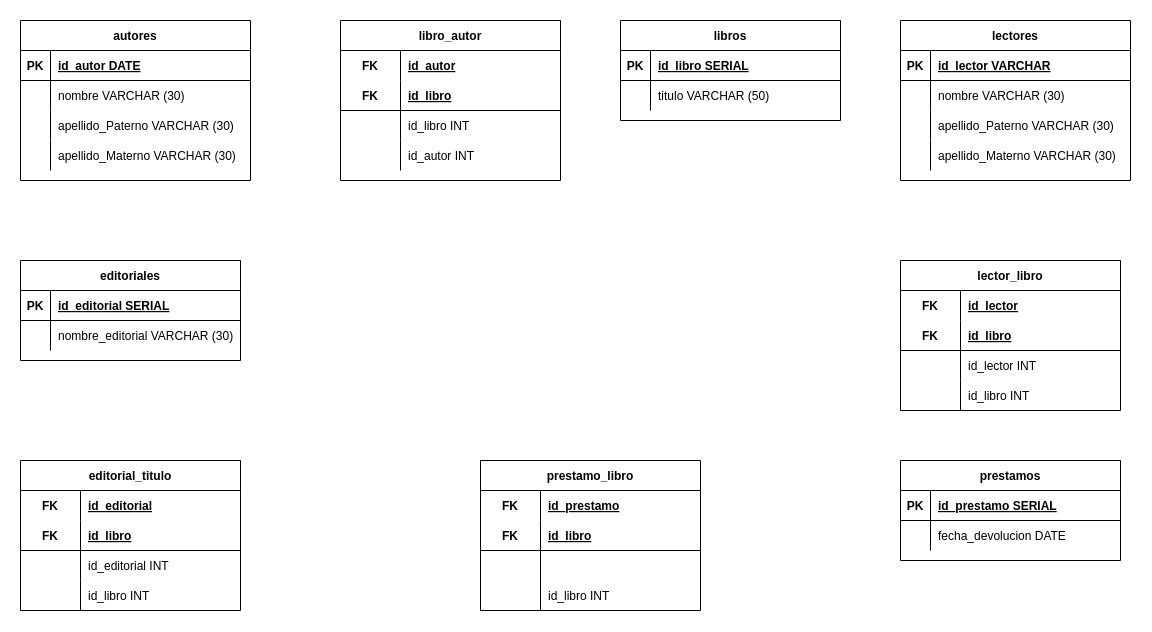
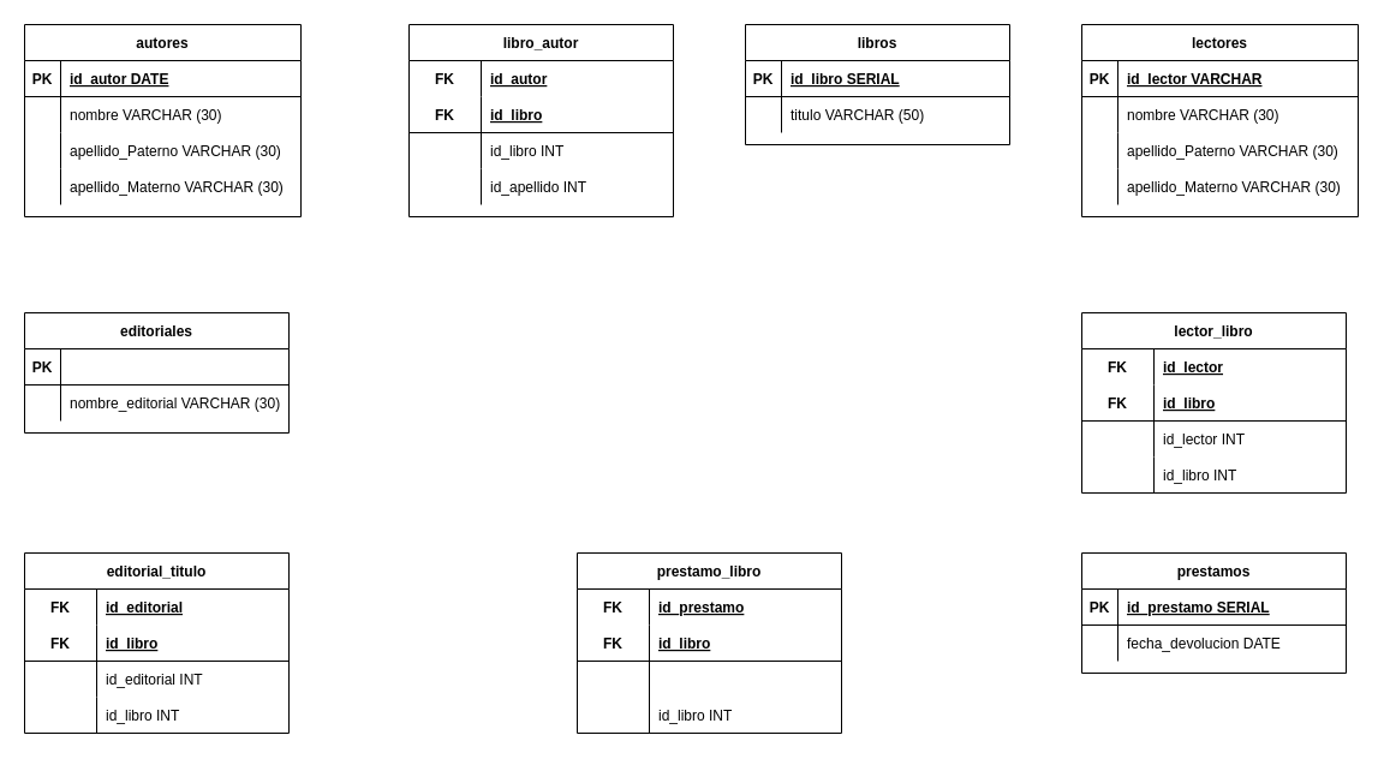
  <mxCell id="0" />
  <mxCell id="1" parent="0" />
  <mxCell id="2" value="autores" style="shape=table;startSize=30;container=1;collapsible=1;childLayout=tableLayout;fixedRows=1;rowLines=0;fontStyle=1;align=center;resizeLast=1;" vertex="1" parent="1"><mxGeometry x="20" y="20" width="230" height="160" as="geometry" /></mxCell>
  <mxCell id="3" value="" style="shape=partialRectangle;collapsible=0;dropTarget=0;pointerEvents=0;fillColor=none;top=0;left=0;bottom=1;right=0;points=[[0,0.5],[1,0.5]];portConstraint=eastwest;" vertex="1" parent="2"><mxGeometry y="30" width="230" height="30" as="geometry" /></mxCell>
  <mxCell id="4" value="PK" style="shape=partialRectangle;connectable=0;fillColor=none;top=0;left=0;bottom=0;right=0;fontStyle=1;overflow=hidden;" vertex="1" parent="3"><mxGeometry width="30" height="30" as="geometry" /></mxCell>
  <mxCell id="5" value="id_autor DATE" style="shape=partialRectangle;connectable=0;fillColor=none;top=0;left=0;bottom=0;right=0;align=left;spacingLeft=6;fontStyle=5;overflow=hidden;" vertex="1" parent="3"><mxGeometry x="30" width="200" height="30" as="geometry" /></mxCell>
  <mxCell id="6" value="" style="shape=partialRectangle;collapsible=0;dropTarget=0;pointerEvents=0;fillColor=none;top=0;left=0;bottom=0;right=0;points=[[0,0.5],[1,0.5]];portConstraint=eastwest;" vertex="1" parent="2"><mxGeometry y="60" width="230" height="30" as="geometry" /></mxCell>
  <mxCell id="7" value="" style="shape=partialRectangle;connectable=0;fillColor=none;top=0;left=0;bottom=0;right=0;editable=1;overflow=hidden;" vertex="1" parent="6"><mxGeometry width="30" height="30" as="geometry" /></mxCell>
  <mxCell id="8" value="nombre VARCHAR (30)" style="shape=partialRectangle;connectable=0;fillColor=none;top=0;left=0;bottom=0;right=0;align=left;spacingLeft=6;overflow=hidden;" vertex="1" parent="6"><mxGeometry x="30" width="200" height="30" as="geometry" /></mxCell>
  <mxCell id="9" value="" style="shape=partialRectangle;collapsible=0;dropTarget=0;pointerEvents=0;fillColor=none;top=0;left=0;bottom=0;right=0;points=[[0,0.5],[1,0.5]];portConstraint=eastwest;" vertex="1" parent="2"><mxGeometry y="90" width="230" height="30" as="geometry" /></mxCell>
  <mxCell id="10" value="" style="shape=partialRectangle;connectable=0;fillColor=none;top=0;left=0;bottom=0;right=0;editable=1;overflow=hidden;" vertex="1" parent="9"><mxGeometry width="30" height="30" as="geometry" /></mxCell>
  <mxCell id="11" value="apellido_Paterno VARCHAR (30)" style="shape=partialRectangle;connectable=0;fillColor=none;top=0;left=0;bottom=0;right=0;align=left;spacingLeft=6;overflow=hidden;" vertex="1" parent="9"><mxGeometry x="30" width="200" height="30" as="geometry" /></mxCell>
  <mxCell id="12" value="" style="shape=partialRectangle;collapsible=0;dropTarget=0;pointerEvents=0;fillColor=none;top=0;left=0;bottom=0;right=0;points=[[0,0.5],[1,0.5]];portConstraint=eastwest;" vertex="1" parent="2"><mxGeometry y="120" width="230" height="30" as="geometry" /></mxCell>
  <mxCell id="13" value="" style="shape=partialRectangle;connectable=0;fillColor=none;top=0;left=0;bottom=0;right=0;editable=1;overflow=hidden;" vertex="1" parent="12"><mxGeometry width="30" height="30" as="geometry" /></mxCell>
  <mxCell id="14" value="apellido_Materno VARCHAR (30)" style="shape=partialRectangle;connectable=0;fillColor=none;top=0;left=0;bottom=0;right=0;align=left;spacingLeft=6;overflow=hidden;" vertex="1" parent="12"><mxGeometry x="30" width="200" height="30" as="geometry" /></mxCell>
  <mxCell id="15" value="editoriales" style="shape=table;startSize=30;container=1;collapsible=1;childLayout=tableLayout;fixedRows=1;rowLines=0;fontStyle=1;align=center;resizeLast=1;" vertex="1" parent="1"><mxGeometry x="20" y="260" width="220" height="100" as="geometry" /></mxCell>
  <mxCell id="16" value="" style="shape=partialRectangle;collapsible=0;dropTarget=0;pointerEvents=0;fillColor=none;top=0;left=0;bottom=1;right=0;points=[[0,0.5],[1,0.5]];portConstraint=eastwest;" vertex="1" parent="15"><mxGeometry y="30" width="220" height="30" as="geometry" /></mxCell>
  <mxCell id="17" value="PK" style="shape=partialRectangle;connectable=0;fillColor=none;top=0;left=0;bottom=0;right=0;fontStyle=1;overflow=hidden;" vertex="1" parent="16"><mxGeometry width="30" height="30" as="geometry" /></mxCell>
- <mxCell id="18" value="id_editorial SERIAL" style="shape=partialRectangle;connectable=0;fillColor=none;top=0;left=0;bottom=0;right=0;align=left;spacingLeft=6;fontStyle=5;overflow=hidden;" vertex="1" parent="16"><mxGeometry x="30" width="190" height="30" as="geometry" /></mxCell>
  <mxCell id="19" value="" style="shape=partialRectangle;collapsible=0;dropTarget=0;pointerEvents=0;fillColor=none;top=0;left=0;bottom=0;right=0;points=[[0,0.5],[1,0.5]];portConstraint=eastwest;" vertex="1" parent="15"><mxGeometry y="60" width="220" height="30" as="geometry" /></mxCell>
  <mxCell id="20" value="" style="shape=partialRectangle;connectable=0;fillColor=none;top=0;left=0;bottom=0;right=0;editable=1;overflow=hidden;" vertex="1" parent="19"><mxGeometry width="30" height="30" as="geometry" /></mxCell>
  <mxCell id="21" value="nombre_editorial VARCHAR (30)" style="shape=partialRectangle;connectable=0;fillColor=none;top=0;left=0;bottom=0;right=0;align=left;spacingLeft=6;overflow=hidden;" vertex="1" parent="19"><mxGeometry x="30" width="190" height="30" as="geometry" /></mxCell>
  <mxCell id="22" value="libro_autor" style="shape=table;startSize=30;container=1;collapsible=1;childLayout=tableLayout;fixedRows=1;rowLines=0;fontStyle=1;align=center;resizeLast=1;" vertex="1" parent="1"><mxGeometry x="340" y="20" width="220" height="160" as="geometry" /></mxCell>
  <mxCell id="23" value="" style="shape=partialRectangle;collapsible=0;dropTarget=0;pointerEvents=0;fillColor=none;top=0;left=0;bottom=0;right=0;points=[[0,0.5],[1,0.5]];portConstraint=eastwest;" vertex="1" parent="22"><mxGeometry y="30" width="220" height="30" as="geometry" /></mxCell>
  <mxCell id="24" value="FK" style="shape=partialRectangle;connectable=0;fillColor=none;top=0;left=0;bottom=0;right=0;fontStyle=1;overflow=hidden;" vertex="1" parent="23"><mxGeometry width="60" height="30" as="geometry" /></mxCell>
  <mxCell id="25" value="id_autor" style="shape=partialRectangle;connectable=0;fillColor=none;top=0;left=0;bottom=0;right=0;align=left;spacingLeft=6;fontStyle=5;overflow=hidden;" vertex="1" parent="23"><mxGeometry x="60" width="160" height="30" as="geometry" /></mxCell>
  <mxCell id="26" value="" style="shape=partialRectangle;collapsible=0;dropTarget=0;pointerEvents=0;fillColor=none;top=0;left=0;bottom=1;right=0;points=[[0,0.5],[1,0.5]];portConstraint=eastwest;" vertex="1" parent="22"><mxGeometry y="60" width="220" height="30" as="geometry" /></mxCell>
  <mxCell id="27" value="FK" style="shape=partialRectangle;connectable=0;fillColor=none;top=0;left=0;bottom=0;right=0;fontStyle=1;overflow=hidden;" vertex="1" parent="26"><mxGeometry width="60" height="30" as="geometry" /></mxCell>
  <mxCell id="28" value="id_libro" style="shape=partialRectangle;connectable=0;fillColor=none;top=0;left=0;bottom=0;right=0;align=left;spacingLeft=6;fontStyle=5;overflow=hidden;" vertex="1" parent="26"><mxGeometry x="60" width="160" height="30" as="geometry" /></mxCell>
  <mxCell id="29" value="" style="shape=partialRectangle;collapsible=0;dropTarget=0;pointerEvents=0;fillColor=none;top=0;left=0;bottom=0;right=0;points=[[0,0.5],[1,0.5]];portConstraint=eastwest;" vertex="1" parent="22"><mxGeometry y="90" width="220" height="30" as="geometry" /></mxCell>
  <mxCell id="30" value="" style="shape=partialRectangle;connectable=0;fillColor=none;top=0;left=0;bottom=0;right=0;editable=1;overflow=hidden;" vertex="1" parent="29"><mxGeometry width="60" height="30" as="geometry" /></mxCell>
  <mxCell id="31" value="id_libro INT" style="shape=partialRectangle;connectable=0;fillColor=none;top=0;left=0;bottom=0;right=0;align=left;spacingLeft=6;overflow=hidden;" vertex="1" parent="29"><mxGeometry x="60" width="160" height="30" as="geometry" /></mxCell>
  <mxCell id="32" value="" style="shape=partialRectangle;collapsible=0;dropTarget=0;pointerEvents=0;fillColor=none;top=0;left=0;bottom=0;right=0;points=[[0,0.5],[1,0.5]];portConstraint=eastwest;" vertex="1" parent="22"><mxGeometry y="120" width="220" height="30" as="geometry" /></mxCell>
  <mxCell id="33" value="" style="shape=partialRectangle;connectable=0;fillColor=none;top=0;left=0;bottom=0;right=0;editable=1;overflow=hidden;" vertex="1" parent="32"><mxGeometry width="60" height="30" as="geometry" /></mxCell>
- <mxCell id="34" value="id_autor INT" style="shape=partialRectangle;connectable=0;fillColor=none;top=0;left=0;bottom=0;right=0;align=left;spacingLeft=6;overflow=hidden;" vertex="1" parent="32"><mxGeometry x="60" width="160" height="30" as="geometry" /></mxCell>
+ <mxCell id="34" value="id_apellido INT" style="shape=partialRectangle;connectable=0;fillColor=none;top=0;left=0;bottom=0;right=0;align=left;spacingLeft=6;overflow=hidden;" vertex="1" parent="32"><mxGeometry x="60" width="160" height="30" as="geometry" /></mxCell>
  <mxCell id="35" value="libros" style="shape=table;startSize=30;container=1;collapsible=1;childLayout=tableLayout;fixedRows=1;rowLines=0;fontStyle=1;align=center;resizeLast=1;" vertex="1" parent="1"><mxGeometry x="620" y="20" width="220" height="100" as="geometry" /></mxCell>
  <mxCell id="36" value="" style="shape=partialRectangle;collapsible=0;dropTarget=0;pointerEvents=0;fillColor=none;top=0;left=0;bottom=1;right=0;points=[[0,0.5],[1,0.5]];portConstraint=eastwest;" vertex="1" parent="35"><mxGeometry y="30" width="220" height="30" as="geometry" /></mxCell>
  <mxCell id="37" value="PK" style="shape=partialRectangle;connectable=0;fillColor=none;top=0;left=0;bottom=0;right=0;fontStyle=1;overflow=hidden;" vertex="1" parent="36"><mxGeometry width="30" height="30" as="geometry" /></mxCell>
  <mxCell id="38" value="id_libro SERIAL" style="shape=partialRectangle;connectable=0;fillColor=none;top=0;left=0;bottom=0;right=0;align=left;spacingLeft=6;fontStyle=5;overflow=hidden;" vertex="1" parent="36"><mxGeometry x="30" width="190" height="30" as="geometry" /></mxCell>
  <mxCell id="39" value="" style="shape=partialRectangle;collapsible=0;dropTarget=0;pointerEvents=0;fillColor=none;top=0;left=0;bottom=0;right=0;points=[[0,0.5],[1,0.5]];portConstraint=eastwest;" vertex="1" parent="35"><mxGeometry y="60" width="220" height="30" as="geometry" /></mxCell>
  <mxCell id="40" value="" style="shape=partialRectangle;connectable=0;fillColor=none;top=0;left=0;bottom=0;right=0;editable=1;overflow=hidden;" vertex="1" parent="39"><mxGeometry width="30" height="30" as="geometry" /></mxCell>
  <mxCell id="41" value="titulo VARCHAR (50)" style="shape=partialRectangle;connectable=0;fillColor=none;top=0;left=0;bottom=0;right=0;align=left;spacingLeft=6;overflow=hidden;" vertex="1" parent="39"><mxGeometry x="30" width="190" height="30" as="geometry" /></mxCell>
  <mxCell id="42" value="lectores" style="shape=table;startSize=30;container=1;collapsible=1;childLayout=tableLayout;fixedRows=1;rowLines=0;fontStyle=1;align=center;resizeLast=1;" vertex="1" parent="1"><mxGeometry x="900" y="20" width="230" height="160" as="geometry" /></mxCell>
  <mxCell id="43" value="" style="shape=partialRectangle;collapsible=0;dropTarget=0;pointerEvents=0;fillColor=none;top=0;left=0;bottom=1;right=0;points=[[0,0.5],[1,0.5]];portConstraint=eastwest;" vertex="1" parent="42"><mxGeometry y="30" width="230" height="30" as="geometry" /></mxCell>
  <mxCell id="44" value="PK" style="shape=partialRectangle;connectable=0;fillColor=none;top=0;left=0;bottom=0;right=0;fontStyle=1;overflow=hidden;" vertex="1" parent="43"><mxGeometry width="30" height="30" as="geometry" /></mxCell>
  <mxCell id="45" value="id_lector VARCHAR" style="shape=partialRectangle;connectable=0;fillColor=none;top=0;left=0;bottom=0;right=0;align=left;spacingLeft=6;fontStyle=5;overflow=hidden;" vertex="1" parent="43"><mxGeometry x="30" width="200" height="30" as="geometry" /></mxCell>
  <mxCell id="46" value="" style="shape=partialRectangle;collapsible=0;dropTarget=0;pointerEvents=0;fillColor=none;top=0;left=0;bottom=0;right=0;points=[[0,0.5],[1,0.5]];portConstraint=eastwest;" vertex="1" parent="42"><mxGeometry y="60" width="230" height="30" as="geometry" /></mxCell>
  <mxCell id="47" value="" style="shape=partialRectangle;connectable=0;fillColor=none;top=0;left=0;bottom=0;right=0;editable=1;overflow=hidden;" vertex="1" parent="46"><mxGeometry width="30" height="30" as="geometry" /></mxCell>
  <mxCell id="48" value="nombre VARCHAR (30)" style="shape=partialRectangle;connectable=0;fillColor=none;top=0;left=0;bottom=0;right=0;align=left;spacingLeft=6;overflow=hidden;" vertex="1" parent="46"><mxGeometry x="30" width="200" height="30" as="geometry" /></mxCell>
  <mxCell id="49" value="" style="shape=partialRectangle;collapsible=0;dropTarget=0;pointerEvents=0;fillColor=none;top=0;left=0;bottom=0;right=0;points=[[0,0.5],[1,0.5]];portConstraint=eastwest;" vertex="1" parent="42"><mxGeometry y="90" width="230" height="30" as="geometry" /></mxCell>
  <mxCell id="50" value="" style="shape=partialRectangle;connectable=0;fillColor=none;top=0;left=0;bottom=0;right=0;editable=1;overflow=hidden;" vertex="1" parent="49"><mxGeometry width="30" height="30" as="geometry" /></mxCell>
  <mxCell id="51" value="apellido_Paterno VARCHAR (30)" style="shape=partialRectangle;connectable=0;fillColor=none;top=0;left=0;bottom=0;right=0;align=left;spacingLeft=6;overflow=hidden;" vertex="1" parent="49"><mxGeometry x="30" width="200" height="30" as="geometry" /></mxCell>
  <mxCell id="52" value="" style="shape=partialRectangle;collapsible=0;dropTarget=0;pointerEvents=0;fillColor=none;top=0;left=0;bottom=0;right=0;points=[[0,0.5],[1,0.5]];portConstraint=eastwest;" vertex="1" parent="42"><mxGeometry y="120" width="230" height="30" as="geometry" /></mxCell>
  <mxCell id="53" value="" style="shape=partialRectangle;connectable=0;fillColor=none;top=0;left=0;bottom=0;right=0;editable=1;overflow=hidden;" vertex="1" parent="52"><mxGeometry width="30" height="30" as="geometry" /></mxCell>
  <mxCell id="54" value="apellido_Materno VARCHAR (30)" style="shape=partialRectangle;connectable=0;fillColor=none;top=0;left=0;bottom=0;right=0;align=left;spacingLeft=6;overflow=hidden;" vertex="1" parent="52"><mxGeometry x="30" width="200" height="30" as="geometry" /></mxCell>
  <mxCell id="55" value="lector_libro" style="shape=table;startSize=30;container=1;collapsible=1;childLayout=tableLayout;fixedRows=1;rowLines=0;fontStyle=1;align=center;resizeLast=1;" vertex="1" parent="1"><mxGeometry x="900" y="260" width="220" height="150" as="geometry" /></mxCell>
  <mxCell id="56" value="" style="shape=partialRectangle;collapsible=0;dropTarget=0;pointerEvents=0;fillColor=none;top=0;left=0;bottom=0;right=0;points=[[0,0.5],[1,0.5]];portConstraint=eastwest;" vertex="1" parent="55"><mxGeometry y="30" width="220" height="30" as="geometry" /></mxCell>
  <mxCell id="57" value="FK" style="shape=partialRectangle;connectable=0;fillColor=none;top=0;left=0;bottom=0;right=0;fontStyle=1;overflow=hidden;" vertex="1" parent="56"><mxGeometry width="60" height="30" as="geometry" /></mxCell>
  <mxCell id="58" value="id_lector" style="shape=partialRectangle;connectable=0;fillColor=none;top=0;left=0;bottom=0;right=0;align=left;spacingLeft=6;fontStyle=5;overflow=hidden;" vertex="1" parent="56"><mxGeometry x="60" width="160" height="30" as="geometry" /></mxCell>
  <mxCell id="59" value="" style="shape=partialRectangle;collapsible=0;dropTarget=0;pointerEvents=0;fillColor=none;top=0;left=0;bottom=1;right=0;points=[[0,0.5],[1,0.5]];portConstraint=eastwest;" vertex="1" parent="55"><mxGeometry y="60" width="220" height="30" as="geometry" /></mxCell>
  <mxCell id="60" value="FK" style="shape=partialRectangle;connectable=0;fillColor=none;top=0;left=0;bottom=0;right=0;fontStyle=1;overflow=hidden;" vertex="1" parent="59"><mxGeometry width="60" height="30" as="geometry" /></mxCell>
  <mxCell id="61" value="id_libro" style="shape=partialRectangle;connectable=0;fillColor=none;top=0;left=0;bottom=0;right=0;align=left;spacingLeft=6;fontStyle=5;overflow=hidden;" vertex="1" parent="59"><mxGeometry x="60" width="160" height="30" as="geometry" /></mxCell>
  <mxCell id="62" value="" style="shape=partialRectangle;collapsible=0;dropTarget=0;pointerEvents=0;fillColor=none;top=0;left=0;bottom=0;right=0;points=[[0,0.5],[1,0.5]];portConstraint=eastwest;" vertex="1" parent="55"><mxGeometry y="90" width="220" height="30" as="geometry" /></mxCell>
  <mxCell id="63" value="" style="shape=partialRectangle;connectable=0;fillColor=none;top=0;left=0;bottom=0;right=0;editable=1;overflow=hidden;" vertex="1" parent="62"><mxGeometry width="60" height="30" as="geometry" /></mxCell>
  <mxCell id="64" value="id_lector INT" style="shape=partialRectangle;connectable=0;fillColor=none;top=0;left=0;bottom=0;right=0;align=left;spacingLeft=6;overflow=hidden;" vertex="1" parent="62"><mxGeometry x="60" width="160" height="30" as="geometry" /></mxCell>
  <mxCell id="65" value="" style="shape=partialRectangle;collapsible=0;dropTarget=0;pointerEvents=0;fillColor=none;top=0;left=0;bottom=0;right=0;points=[[0,0.5],[1,0.5]];portConstraint=eastwest;" vertex="1" parent="55"><mxGeometry y="120" width="220" height="30" as="geometry" /></mxCell>
  <mxCell id="66" value="" style="shape=partialRectangle;connectable=0;fillColor=none;top=0;left=0;bottom=0;right=0;editable=1;overflow=hidden;" vertex="1" parent="65"><mxGeometry width="60" height="30" as="geometry" /></mxCell>
  <mxCell id="67" value="id_libro INT" style="shape=partialRectangle;connectable=0;fillColor=none;top=0;left=0;bottom=0;right=0;align=left;spacingLeft=6;overflow=hidden;" vertex="1" parent="65"><mxGeometry x="60" width="160" height="30" as="geometry" /></mxCell>
  <mxCell id="68" value="editorial_titulo" style="shape=table;startSize=30;container=1;collapsible=1;childLayout=tableLayout;fixedRows=1;rowLines=0;fontStyle=1;align=center;resizeLast=1;" vertex="1" parent="1"><mxGeometry x="20" y="460" width="220" height="150" as="geometry" /></mxCell>
  <mxCell id="69" value="" style="shape=partialRectangle;collapsible=0;dropTarget=0;pointerEvents=0;fillColor=none;top=0;left=0;bottom=0;right=0;points=[[0,0.5],[1,0.5]];portConstraint=eastwest;" vertex="1" parent="68"><mxGeometry y="30" width="220" height="30" as="geometry" /></mxCell>
  <mxCell id="70" value="FK" style="shape=partialRectangle;connectable=0;fillColor=none;top=0;left=0;bottom=0;right=0;fontStyle=1;overflow=hidden;" vertex="1" parent="69"><mxGeometry width="60" height="30" as="geometry" /></mxCell>
  <mxCell id="71" value="id_editorial" style="shape=partialRectangle;connectable=0;fillColor=none;top=0;left=0;bottom=0;right=0;align=left;spacingLeft=6;fontStyle=5;overflow=hidden;" vertex="1" parent="69"><mxGeometry x="60" width="160" height="30" as="geometry" /></mxCell>
  <mxCell id="72" value="" style="shape=partialRectangle;collapsible=0;dropTarget=0;pointerEvents=0;fillColor=none;top=0;left=0;bottom=1;right=0;points=[[0,0.5],[1,0.5]];portConstraint=eastwest;" vertex="1" parent="68"><mxGeometry y="60" width="220" height="30" as="geometry" /></mxCell>
  <mxCell id="73" value="FK" style="shape=partialRectangle;connectable=0;fillColor=none;top=0;left=0;bottom=0;right=0;fontStyle=1;overflow=hidden;" vertex="1" parent="72"><mxGeometry width="60" height="30" as="geometry" /></mxCell>
  <mxCell id="74" value="id_libro" style="shape=partialRectangle;connectable=0;fillColor=none;top=0;left=0;bottom=0;right=0;align=left;spacingLeft=6;fontStyle=5;overflow=hidden;" vertex="1" parent="72"><mxGeometry x="60" width="160" height="30" as="geometry" /></mxCell>
  <mxCell id="75" value="" style="shape=partialRectangle;collapsible=0;dropTarget=0;pointerEvents=0;fillColor=none;top=0;left=0;bottom=0;right=0;points=[[0,0.5],[1,0.5]];portConstraint=eastwest;" vertex="1" parent="68"><mxGeometry y="90" width="220" height="30" as="geometry" /></mxCell>
  <mxCell id="76" value="" style="shape=partialRectangle;connectable=0;fillColor=none;top=0;left=0;bottom=0;right=0;editable=1;overflow=hidden;" vertex="1" parent="75"><mxGeometry width="60" height="30" as="geometry" /></mxCell>
  <mxCell id="77" value="id_editorial INT" style="shape=partialRectangle;connectable=0;fillColor=none;top=0;left=0;bottom=0;right=0;align=left;spacingLeft=6;overflow=hidden;" vertex="1" parent="75"><mxGeometry x="60" width="160" height="30" as="geometry" /></mxCell>
  <mxCell id="78" value="" style="shape=partialRectangle;collapsible=0;dropTarget=0;pointerEvents=0;fillColor=none;top=0;left=0;bottom=0;right=0;points=[[0,0.5],[1,0.5]];portConstraint=eastwest;" vertex="1" parent="68"><mxGeometry y="120" width="220" height="30" as="geometry" /></mxCell>
  <mxCell id="79" value="" style="shape=partialRectangle;connectable=0;fillColor=none;top=0;left=0;bottom=0;right=0;editable=1;overflow=hidden;" vertex="1" parent="78"><mxGeometry width="60" height="30" as="geometry" /></mxCell>
  <mxCell id="80" value="id_libro INT" style="shape=partialRectangle;connectable=0;fillColor=none;top=0;left=0;bottom=0;right=0;align=left;spacingLeft=6;overflow=hidden;" vertex="1" parent="78"><mxGeometry x="60" width="160" height="30" as="geometry" /></mxCell>
  <mxCell id="81" value="prestamos" style="shape=table;startSize=30;container=1;collapsible=1;childLayout=tableLayout;fixedRows=1;rowLines=0;fontStyle=1;align=center;resizeLast=1;" vertex="1" parent="1"><mxGeometry x="900" y="460" width="220" height="100" as="geometry" /></mxCell>
  <mxCell id="82" value="" style="shape=partialRectangle;collapsible=0;dropTarget=0;pointerEvents=0;fillColor=none;top=0;left=0;bottom=1;right=0;points=[[0,0.5],[1,0.5]];portConstraint=eastwest;" vertex="1" parent="81"><mxGeometry y="30" width="220" height="30" as="geometry" /></mxCell>
  <mxCell id="83" value="PK" style="shape=partialRectangle;connectable=0;fillColor=none;top=0;left=0;bottom=0;right=0;fontStyle=1;overflow=hidden;" vertex="1" parent="82"><mxGeometry width="30" height="30" as="geometry" /></mxCell>
  <mxCell id="84" value="id_prestamo SERIAL" style="shape=partialRectangle;connectable=0;fillColor=none;top=0;left=0;bottom=0;right=0;align=left;spacingLeft=6;fontStyle=5;overflow=hidden;" vertex="1" parent="82"><mxGeometry x="30" width="190" height="30" as="geometry" /></mxCell>
  <mxCell id="85" value="" style="shape=partialRectangle;collapsible=0;dropTarget=0;pointerEvents=0;fillColor=none;top=0;left=0;bottom=0;right=0;points=[[0,0.5],[1,0.5]];portConstraint=eastwest;" vertex="1" parent="81"><mxGeometry y="60" width="220" height="30" as="geometry" /></mxCell>
  <mxCell id="86" value="" style="shape=partialRectangle;connectable=0;fillColor=none;top=0;left=0;bottom=0;right=0;editable=1;overflow=hidden;" vertex="1" parent="85"><mxGeometry width="30" height="30" as="geometry" /></mxCell>
  <mxCell id="87" value="fecha_devolucion DATE" style="shape=partialRectangle;connectable=0;fillColor=none;top=0;left=0;bottom=0;right=0;align=left;spacingLeft=6;overflow=hidden;" vertex="1" parent="85"><mxGeometry x="30" width="190" height="30" as="geometry" /></mxCell>
  <mxCell id="88" value="prestamo_libro" style="shape=table;startSize=30;container=1;collapsible=1;childLayout=tableLayout;fixedRows=1;rowLines=0;fontStyle=1;align=center;resizeLast=1;" vertex="1" parent="1"><mxGeometry x="480" y="460" width="220" height="150" as="geometry" /></mxCell>
  <mxCell id="89" value="" style="shape=partialRectangle;collapsible=0;dropTarget=0;pointerEvents=0;fillColor=none;top=0;left=0;bottom=0;right=0;points=[[0,0.5],[1,0.5]];portConstraint=eastwest;" vertex="1" parent="88"><mxGeometry y="30" width="220" height="30" as="geometry" /></mxCell>
  <mxCell id="90" value="FK" style="shape=partialRectangle;connectable=0;fillColor=none;top=0;left=0;bottom=0;right=0;fontStyle=1;overflow=hidden;" vertex="1" parent="89"><mxGeometry width="60" height="30" as="geometry" /></mxCell>
  <mxCell id="91" value="id_prestamo" style="shape=partialRectangle;connectable=0;fillColor=none;top=0;left=0;bottom=0;right=0;align=left;spacingLeft=6;fontStyle=5;overflow=hidden;" vertex="1" parent="89"><mxGeometry x="60" width="160" height="30" as="geometry" /></mxCell>
  <mxCell id="92" value="" style="shape=partialRectangle;collapsible=0;dropTarget=0;pointerEvents=0;fillColor=none;top=0;left=0;bottom=1;right=0;points=[[0,0.5],[1,0.5]];portConstraint=eastwest;" vertex="1" parent="88"><mxGeometry y="60" width="220" height="30" as="geometry" /></mxCell>
  <mxCell id="93" value="FK" style="shape=partialRectangle;connectable=0;fillColor=none;top=0;left=0;bottom=0;right=0;fontStyle=1;overflow=hidden;" vertex="1" parent="92"><mxGeometry width="60" height="30" as="geometry" /></mxCell>
  <mxCell id="94" value="id_libro" style="shape=partialRectangle;connectable=0;fillColor=none;top=0;left=0;bottom=0;right=0;align=left;spacingLeft=6;fontStyle=5;overflow=hidden;" vertex="1" parent="92"><mxGeometry x="60" width="160" height="30" as="geometry" /></mxCell>
  <mxCell id="95" value="" style="shape=partialRectangle;collapsible=0;dropTarget=0;pointerEvents=0;fillColor=none;top=0;left=0;bottom=0;right=0;points=[[0,0.5],[1,0.5]];portConstraint=eastwest;" vertex="1" parent="88"><mxGeometry y="90" width="220" height="30" as="geometry" /></mxCell>
  <mxCell id="96" value="" style="shape=partialRectangle;connectable=0;fillColor=none;top=0;left=0;bottom=0;right=0;editable=1;overflow=hidden;" vertex="1" parent="95"><mxGeometry width="60" height="30" as="geometry" /></mxCell>
  <mxCell id="97" value="" style="shape=partialRectangle;collapsible=0;dropTarget=0;pointerEvents=0;fillColor=none;top=0;left=0;bottom=0;right=0;points=[[0,0.5],[1,0.5]];portConstraint=eastwest;" vertex="1" parent="88"><mxGeometry y="120" width="220" height="30" as="geometry" /></mxCell>
  <mxCell id="98" value="" style="shape=partialRectangle;connectable=0;fillColor=none;top=0;left=0;bottom=0;right=0;editable=1;overflow=hidden;" vertex="1" parent="97"><mxGeometry width="60" height="30" as="geometry" /></mxCell>
  <mxCell id="99" value="id_libro INT" style="shape=partialRectangle;connectable=0;fillColor=none;top=0;left=0;bottom=0;right=0;align=left;spacingLeft=6;overflow=hidden;" vertex="1" parent="97"><mxGeometry x="60" width="160" height="30" as="geometry" /></mxCell>
